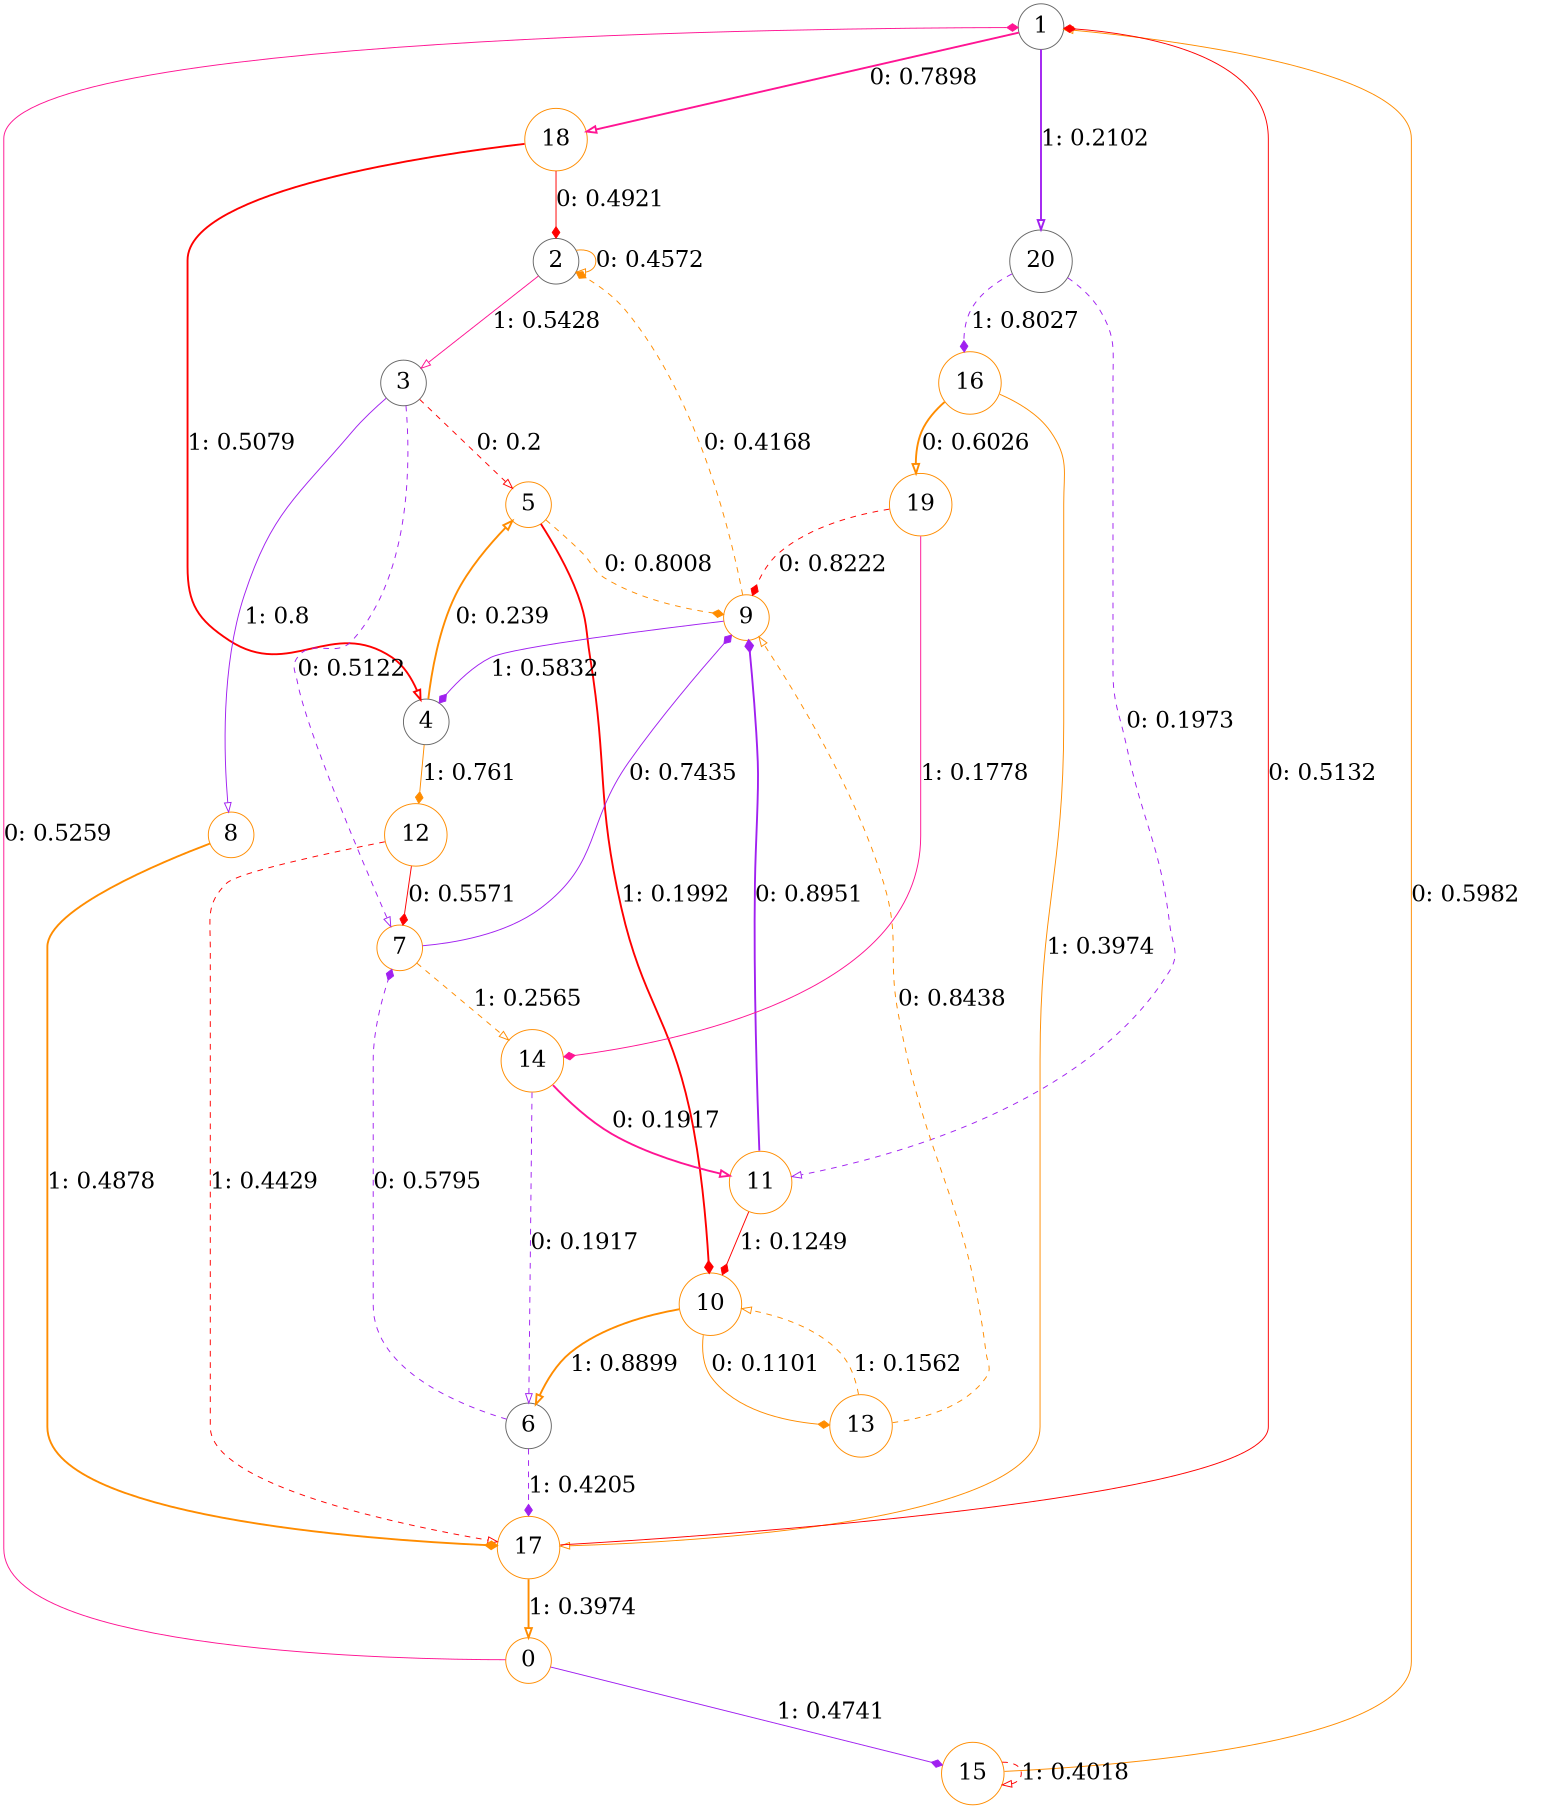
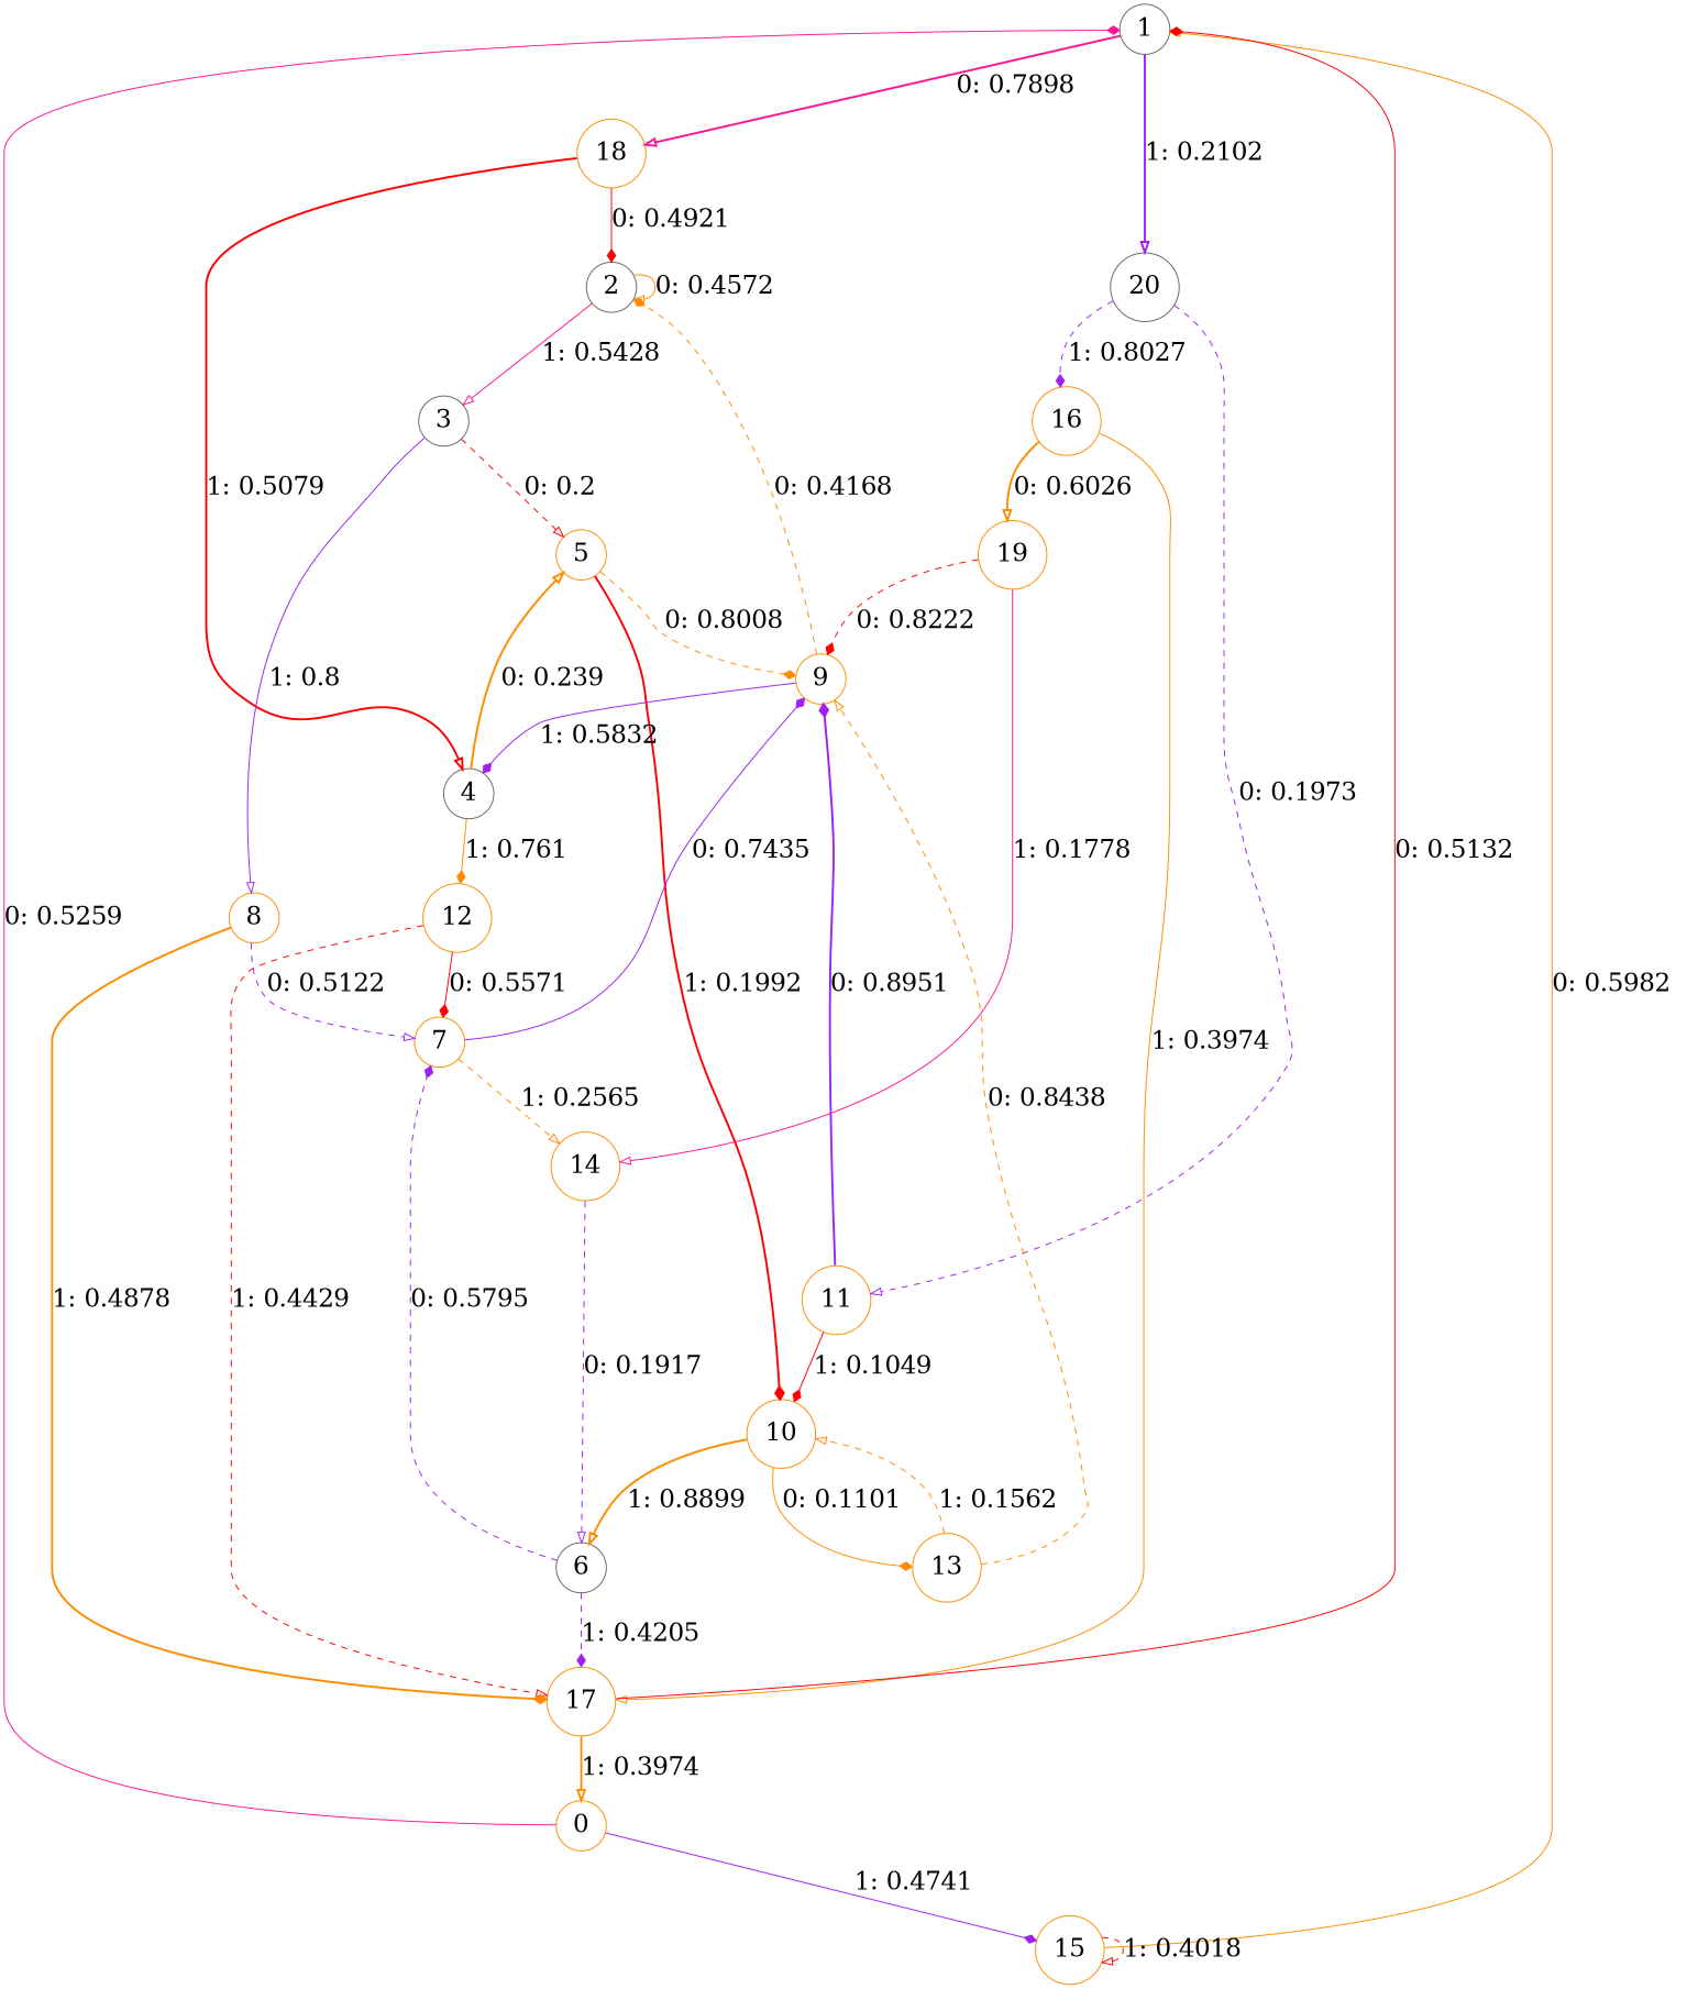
  digraph {
    node [color=darkorange fontsize=24 shape=circle]
    edge [arrowhead=onormal color=darkorange fontsize=24 style=solid]
    1 [color=gray40]
    0
    15
    18
    20 [color=gray40]
    2 [color=gray40]
    4 [color=gray40]
    11
    16
    3 [color=gray40]
    5
    12
    9
    10
    17
    19
    8
    7
    6 [color=gray40]
    13
    14
    1 -> 18 [color=deeppink label="0: 0.7898   " style=bold]
    1 -> 20 [color=purple label="1: 0.2102   " style=bold]
    0 -> 1 [arrowhead=diamond color=deeppink label="0: 0.5259   "]
    0 -> 15 [arrowhead=diamond color=purple label="1: 0.4741   "]
    15 -> 1 [label="0: 0.5982   "]
    15 -> 15 [color=red label="1: 0.4018   " style=dashed]
    18 -> 2 [arrowhead=diamond color=red label="0: 0.4921   "]
    18 -> 4 [color=red label="1: 0.5079   " style=bold]
    20 -> 11 [color=purple label="0: 0.1973   " style=dashed]
    20 -> 16 [arrowhead=diamond color=purple label="1: 0.8027   " style=dashed]
    2 -> 2 [label="0: 0.4572   "]
    2 -> 3 [color=deeppink label="1: 0.5428   "]
    4 -> 5 [label="0: 0.239    " style=bold]
    4 -> 12 [arrowhead=diamond label="1: 0.761    "]
    11 -> 9 [arrowhead=diamond color=purple label="0: 0.8951   " style=bold]
-   11 -> 10 [arrowhead=diamond color=red label="1: 0.1249   "]
+   11 -> 10 [arrowhead=diamond color=red label="1: 0.1049   "]
    16 -> 17 [label="1: 0.3974   "]
    16 -> 19 [label="0: 0.6026   " style=bold]
    3 -> 5 [color=red label="0: 0.2      " style=dashed]
    3 -> 8 [color=purple label="1: 0.8      "]
    5 -> 9 [arrowhead=diamond label="0: 0.8008   " style=dashed]
    5 -> 10 [arrowhead=diamond color=red label="1: 0.1992   " style=bold]
    12 -> 17 [color=red label="1: 0.4429   " style=dashed]
    12 -> 7 [arrowhead=diamond color=red label="0: 0.5571   "]
    9 -> 2 [arrowhead=diamond label="0: 0.4168   " style=dashed]
    9 -> 4 [arrowhead=diamond color=purple label="1: 0.5832   "]
    10 -> 6 [label="1: 0.8899   " style=bold]
    10 -> 13 [arrowhead=diamond label="0: 0.1101   "]
    17 -> 1 [arrowhead=diamond color=red label="0: 0.5132   "]
    17 -> 0 [label="1: 0.3974   " style=bold]
    19 -> 9 [arrowhead=diamond color=red label="0: 0.8222   " style=dashed]
-   19 -> 14 [arrowhead=diamond color=deeppink label="1: 0.1778   "]
+   19 -> 14 [color=deeppink label="1: 0.1778   "]
    8 -> 17 [arrowhead=diamond label="1: 0.4878   " style=bold]
-   3 -> 7 [color=purple label="0: 0.5122   " style=dashed]
+   8 -> 7 [color=purple label="0: 0.5122   " style=dashed]
    7 -> 9 [arrowhead=diamond color=purple label="0: 0.7435   "]
    7 -> 14 [label="1: 0.2565   " style=dashed]
    6 -> 17 [arrowhead=diamond color=purple label="1: 0.4205   " style=dashed]
    6 -> 7 [arrowhead=diamond color=purple label="0: 0.5795   " style=dashed]
    13 -> 9 [label="0: 0.8438   " style=dashed]
    13 -> 10 [label="1: 0.1562   " style=dashed]
-   14 -> 11 [color=deeppink label="0: 0.1917   " style=bold]
    14 -> 6 [color=purple label="0: 0.1917   " style=dashed]
  }
